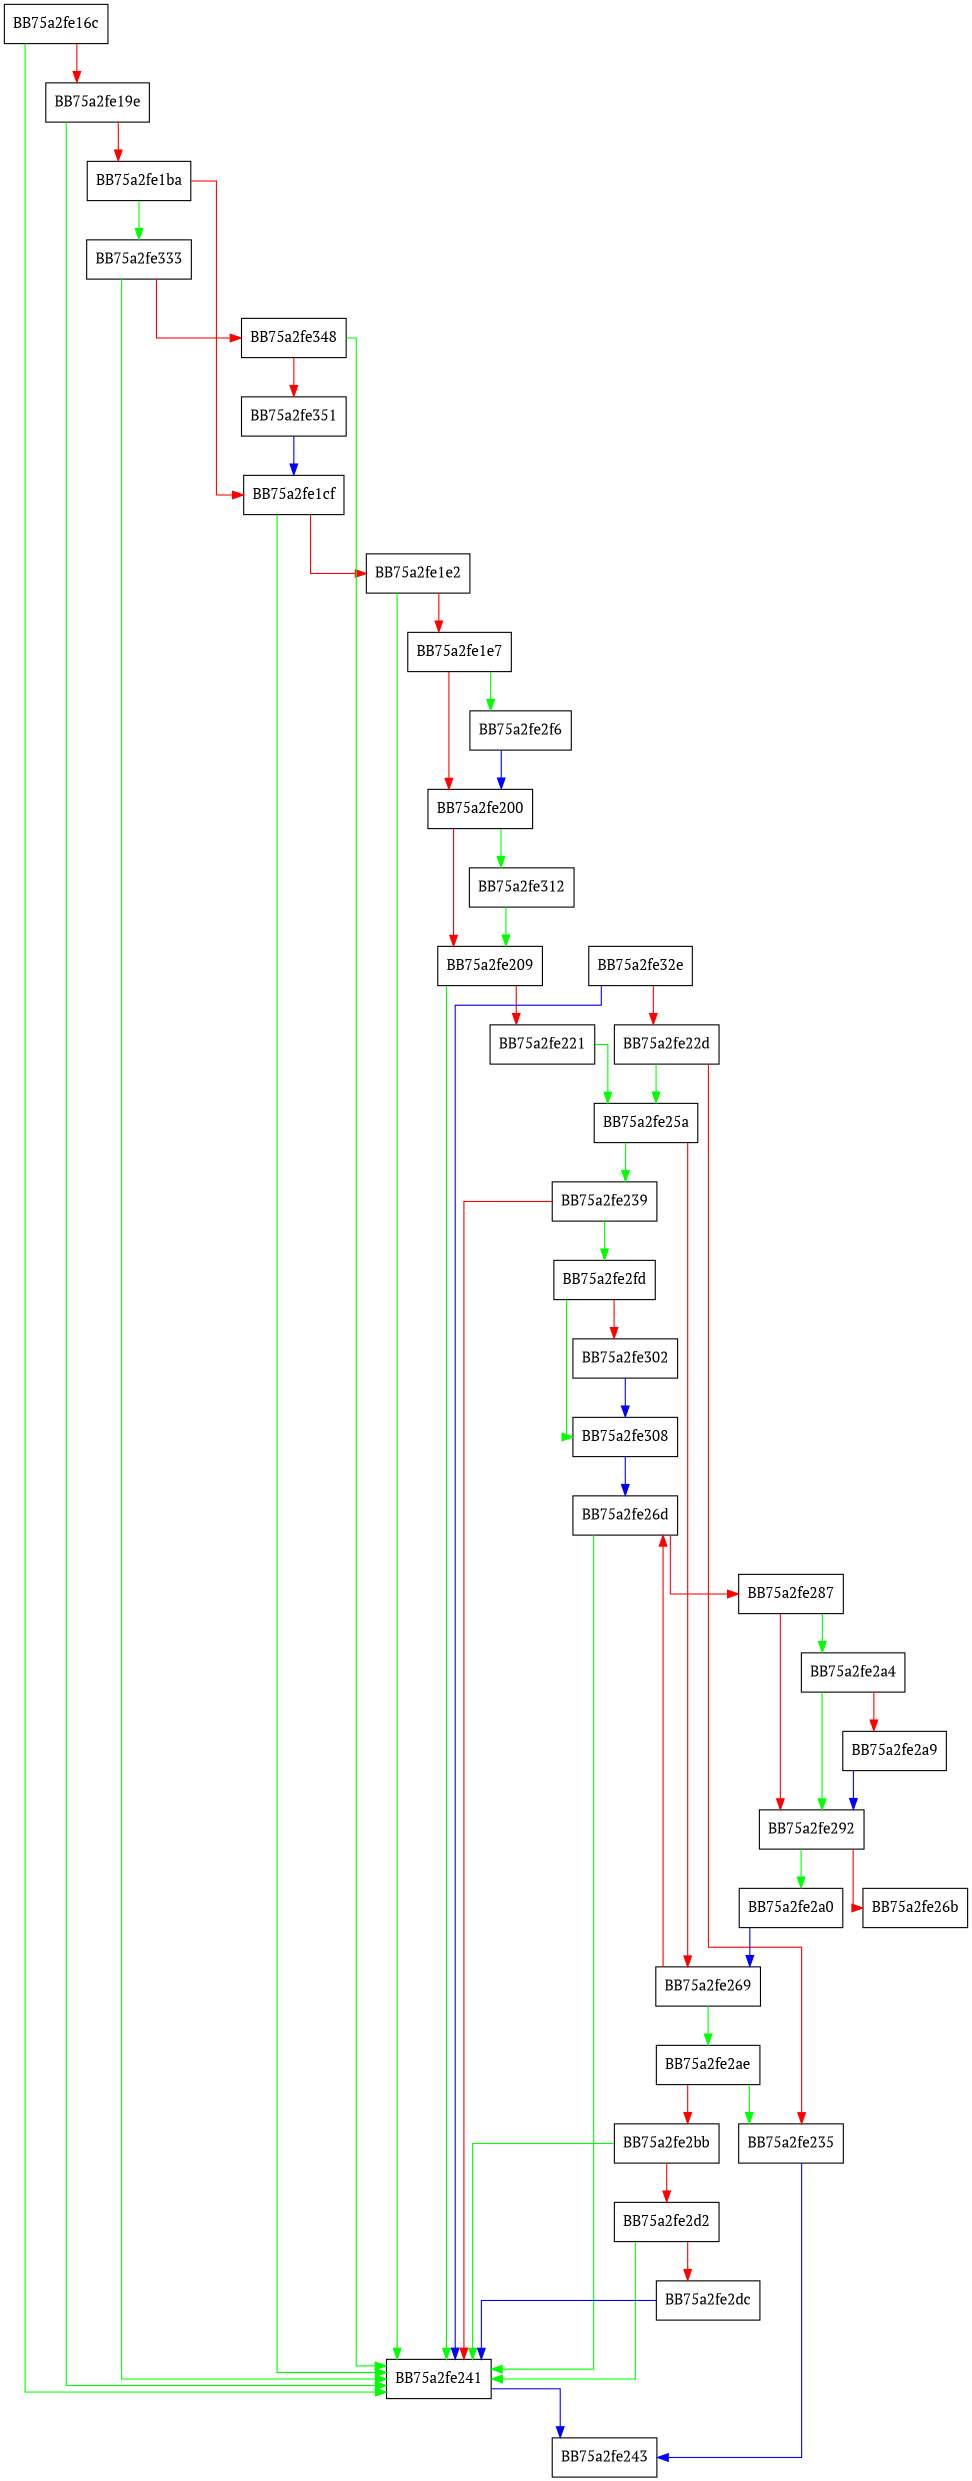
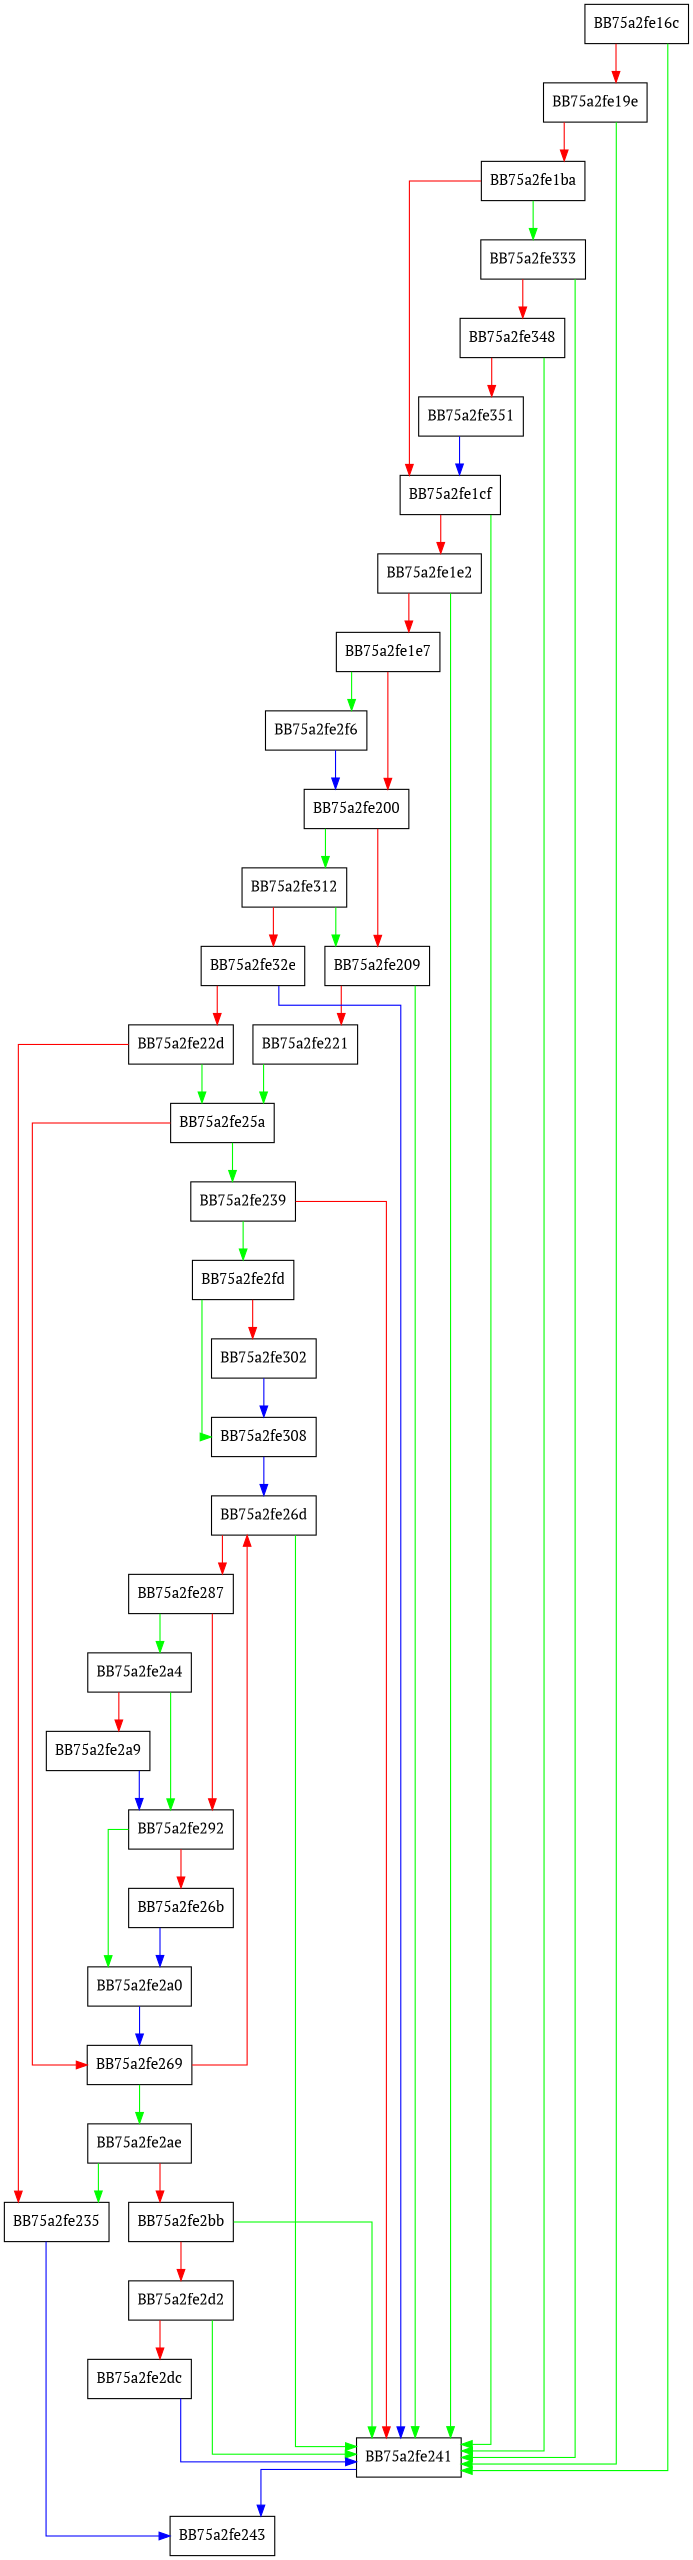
  digraph {
    fontname="PT Serif"
    splines=ortho
    node [fontname="PT Serif" shape=box]
    edge [color=green fontname="PT Serif"]
    BB75a2fe16c
    BB75a2fe241
    BB75a2fe19e
    BB75a2fe243
    BB75a2fe1ba
    BB75a2fe333
    BB75a2fe1cf
    BB75a2fe348
    BB75a2fe1e2
    BB75a2fe351
    BB75a2fe1e7
    BB75a2fe2f6
    BB75a2fe200
    BB75a2fe312
    BB75a2fe209
    BB75a2fe32e
    BB75a2fe221
    BB75a2fe22d
    BB75a2fe25a
    BB75a2fe239
    BB75a2fe269
    BB75a2fe235
    BB75a2fe2fd
    BB75a2fe2ae
    BB75a2fe26d
    BB75a2fe308
    BB75a2fe302
    BB75a2fe2bb
    BB75a2fe287
    BB75a2fe2d2
    BB75a2fe2a4
    BB75a2fe292
    BB75a2fe2a9
    BB75a2fe2a0
    n35 [label=BB75a2fe26b]
    BB75a2fe2dc
    BB75a2fe16c -> BB75a2fe241
    BB75a2fe16c -> BB75a2fe19e [color=red]
    BB75a2fe241 -> BB75a2fe243 [color=blue]
    BB75a2fe19e -> BB75a2fe241
    BB75a2fe19e -> BB75a2fe1ba [color=red]
    BB75a2fe1ba -> BB75a2fe333
    BB75a2fe1ba -> BB75a2fe1cf [color=red]
    BB75a2fe333 -> BB75a2fe241
    BB75a2fe333 -> BB75a2fe348 [color=red]
    BB75a2fe1cf -> BB75a2fe241
    BB75a2fe1cf -> BB75a2fe1e2 [color=red]
    BB75a2fe348 -> BB75a2fe241
    BB75a2fe348 -> BB75a2fe351 [color=red]
    BB75a2fe1e2 -> BB75a2fe241
    BB75a2fe1e2 -> BB75a2fe1e7 [color=red]
    BB75a2fe351 -> BB75a2fe1cf [color=blue]
    BB75a2fe1e7 -> BB75a2fe2f6
    BB75a2fe1e7 -> BB75a2fe200 [color=red]
    BB75a2fe2f6 -> BB75a2fe200 [color=blue]
    BB75a2fe200 -> BB75a2fe312
    BB75a2fe200 -> BB75a2fe209 [color=red]
    BB75a2fe312 -> BB75a2fe209
+   BB75a2fe312 -> BB75a2fe32e [color=red]
    BB75a2fe209 -> BB75a2fe241
    BB75a2fe209 -> BB75a2fe221 [color=red]
    BB75a2fe32e -> BB75a2fe241 [color=blue]
    BB75a2fe32e -> BB75a2fe22d [color=red]
    BB75a2fe221 -> BB75a2fe25a
    BB75a2fe22d -> BB75a2fe25a
    BB75a2fe22d -> BB75a2fe235 [color=red]
    BB75a2fe25a -> BB75a2fe239
    BB75a2fe25a -> BB75a2fe269 [color=red]
    BB75a2fe239 -> BB75a2fe241 [color=red]
    BB75a2fe239 -> BB75a2fe2fd
    BB75a2fe269 -> BB75a2fe2ae
    BB75a2fe269 -> BB75a2fe26d [color=red]
    BB75a2fe235 -> BB75a2fe243 [color=blue]
    BB75a2fe2fd -> BB75a2fe308
    BB75a2fe2fd -> BB75a2fe302 [color=red]
    BB75a2fe2ae -> BB75a2fe235
    BB75a2fe2ae -> BB75a2fe2bb [color=red]
    BB75a2fe26d -> BB75a2fe241
    BB75a2fe26d -> BB75a2fe287 [color=red]
    BB75a2fe308 -> BB75a2fe26d [color=blue]
    BB75a2fe302 -> BB75a2fe308 [color=blue]
    BB75a2fe2bb -> BB75a2fe241
    BB75a2fe2bb -> BB75a2fe2d2 [color=red]
    BB75a2fe287 -> BB75a2fe2a4
    BB75a2fe287 -> BB75a2fe292 [color=red]
    BB75a2fe2d2 -> BB75a2fe241
    BB75a2fe2d2 -> BB75a2fe2dc [color=red]
    BB75a2fe2a4 -> BB75a2fe292
    BB75a2fe2a4 -> BB75a2fe2a9 [color=red]
    BB75a2fe292 -> BB75a2fe2a0
    BB75a2fe292 -> n35 [color=red]
    BB75a2fe2a9 -> BB75a2fe292 [color=blue]
    BB75a2fe2a0 -> BB75a2fe269 [color=blue]
+   n35 -> BB75a2fe2a0 [color=blue]
    BB75a2fe2dc -> BB75a2fe241 [color=blue]
  }
